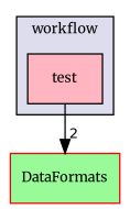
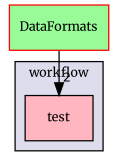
  digraph {
    compound=true
    fontname=Merriweather
    node [fontname=Merriweather fontsize=10 shape=box style=filled]
    n1 [fillcolor=lightpink label=test pencolor=black]
    n2 [color=red label=DataFormats fillcolor=palegreen]
    subgraph cluster_1 {
      bgcolor="#ddddee"
      fontsize=10
      label=workflow
      pencolor=black
      n1
    }
-   n1 -> n2 [headlabel=2 labeldistance=1.5 labelfontname=Helvetica labelfontsize=10 fontname=Merriweather]
+   n2 -> n1 [headlabel=2 labeldistance=1.5 labelfontname=Helvetica labelfontsize=10 fontname=Merriweather]
  }
